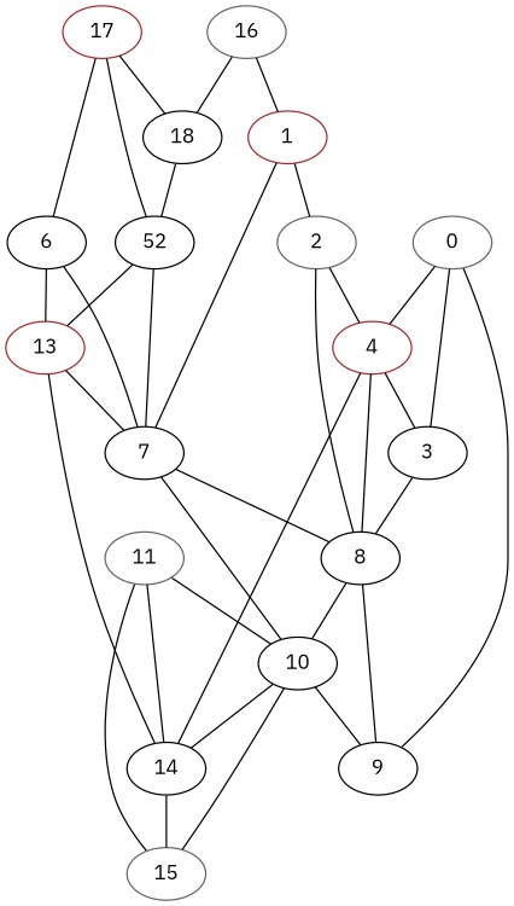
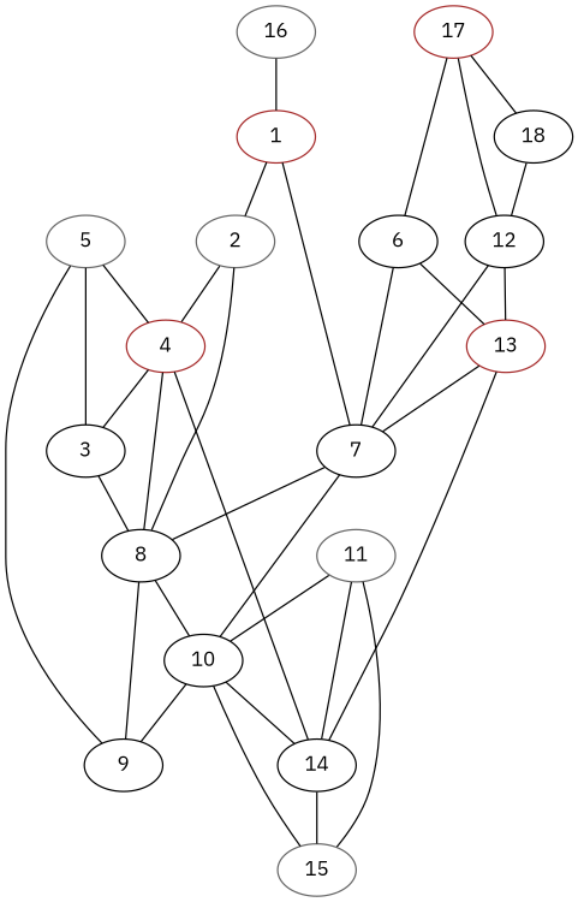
  graph {
    fontname="IBM Plex Sans"
    node [aaLength=29 color=black fontname="IBM Plex Sans" sequence=vanDerWaals type=0]
    edge [fontname="IBM Plex Sans" frequency=1 type0=3]
    1 [aaLength=21 color=brown]
    2 [aaLength=27 color=gray40]
    7 [aaLength=25]
    4 [color=brown]
    8 [aaLength=5]
    10
    3 [aaLength=3]
    14
    9 [aaLength=3]
-   5 [aaLength=36 color=gray40 label=0]
+   5 [aaLength=36 color=gray40]
    6 [aaLength=21]
    13 [aaLength=27 color=brown]
    15 [aaLength=38 color=gray40]
    11 [aaLength=36 color=gray40]
-   12 [aaLength=20 label=52]
+   12 [aaLength=20]
    17 [aaLength=7 color=brown sequence=ELDELMA]
    16 [aaLength=9 color=gray40 sequence=ELDELMASL]
    18 [aaLength=11 sequence=TRELDELMASL]
    1 -- 2 [distance0=24.70551 type0=1]
    1 -- 7 [distance0=50.75938]
    2 -- 4 [distance0=35.7573]
    2 -- 8 [distance0=34.36507 type0=2]
    7 -- 8 [distance0=32.9856 distance1=0.0 frequency=2 type0=2 type1=5]
    7 -- 10 [distance0=33.77295]
    4 -- 8 [distance0=29.96614 type0=2]
    4 -- 3 [distance0=26.85297 type0=1]
    4 -- 14 [distance0=31.55836]
    8 -- 10 [distance0=25.63225]
    10 -- 14 [distance0=15.95198 type0=1]
    10 -- 9 [distance0=23.90548 type0=2]
    3 -- 8 [distance0=6.941262 type0=1]
    14 -- 15 [distance0=31.44594 distance1=0.0 frequency=2 type0=2 type1=4]
    9 -- 8 [distance0=7.047972 type0=1]
    5 -- 4 [distance0=33.20457 type0=1]
    5 -- 3 [distance0=45.20587 type0=2]
    5 -- 9 [distance0=46.17685]
    6 -- 7 [distance0=24.90271 distance1=0.0 frequency=2 type0=1 type1=4]
    6 -- 13 [distance0=45.73322]
    13 -- 7 [distance0=34.11596 type0=2]
    13 -- 14 [distance0=35.78974 distance1=0.0 frequency=2 type1=4]
    15 -- 10 [distance0=37.52683]
    11 -- 10 [distance0=33.07479 type0=2]
    11 -- 14 [distance0=38.65535]
    11 -- 15 [distance0=26.39128 type0=1]
    12 -- 7 [distance0=40.58659]
    12 -- 13 [distance0=24.84564 distance1=0.0 frequency=2 type0=1 type1=4]
    12 -- 17 [distance0=43.70843 type0=1]
    17 -- 6 [distance0=918.1489]
    17 -- 18 [distance0=21.53397 type0=1]
    16 -- 1 [distance0=918.0008]
-   16 -- 18 [distance0=63.24483 type0=2]
    18 -- 12 [distance0=920.055]
  }
